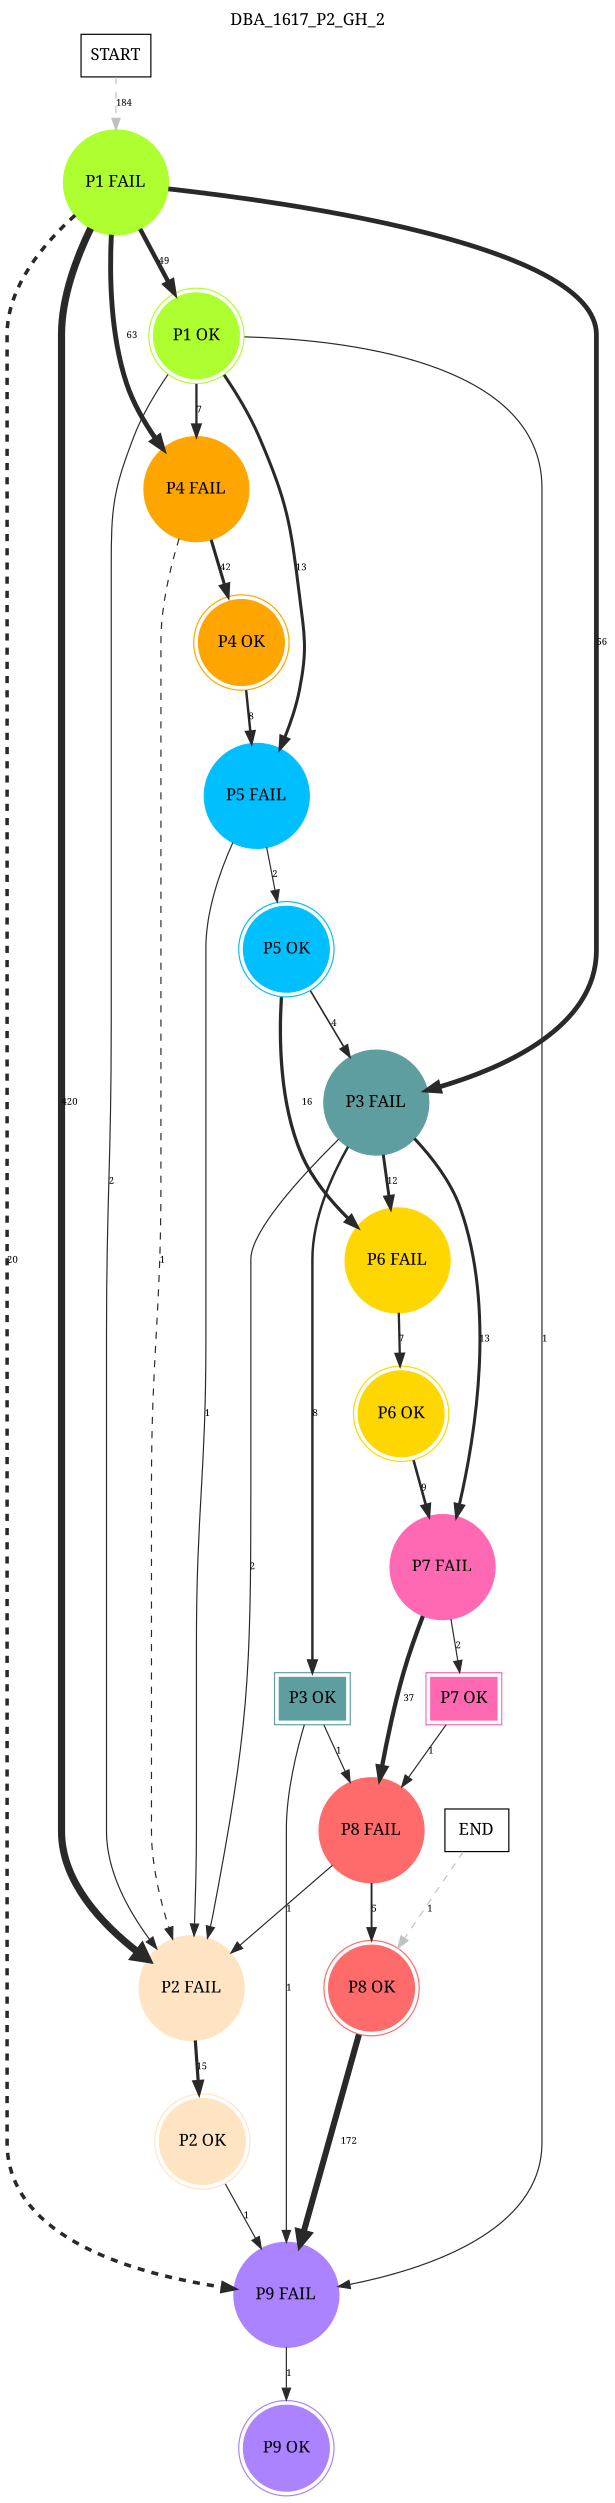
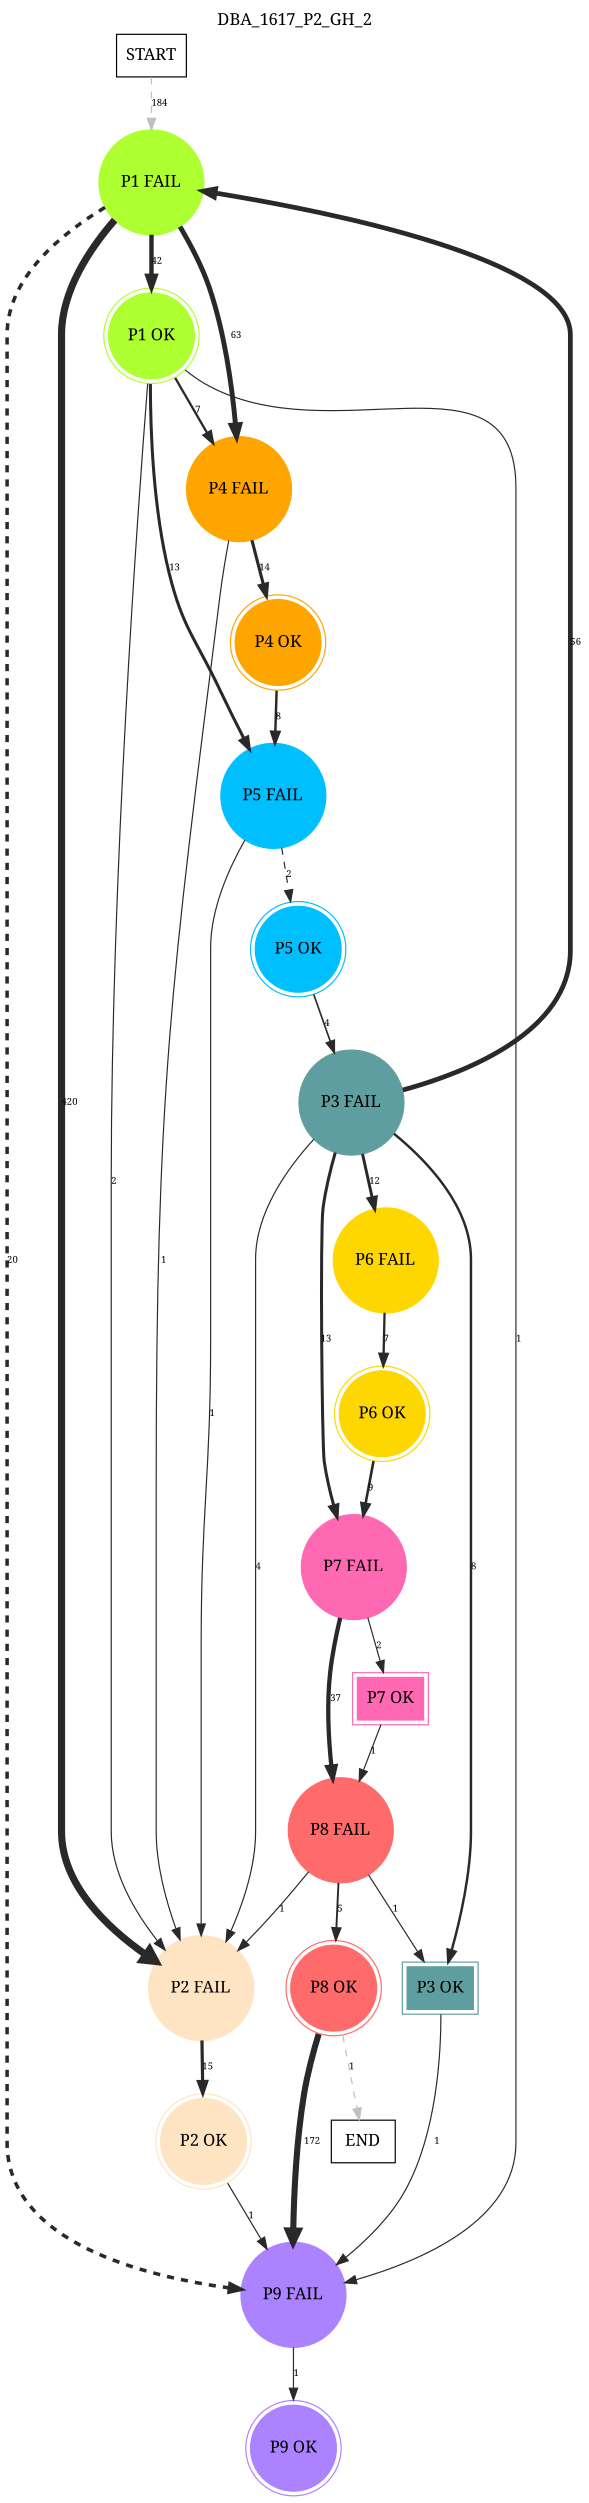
  digraph {
    fontname="Noto Serif"
    label=DBA_1617_P2_GH_2
    labelloc=t
    node [color=black fontname="Noto Serif" shape=circle style=filled]
    edge [color=grey16 fontname="Noto Serif" fontsize=8 labelfloat=false penwidth=1]
    START [fillcolor=white shape=box]
    "P1 FAIL" [color=greenyellow]
    "P2 FAIL" [color=bisque]
    "P1 OK" [color=greenyellow peripheries=2]
    "P4 FAIL" [color=orange]
    "P3 FAIL" [color=cadetblue]
    "P9 FAIL" [color=mediumpurple1]
    "P2 OK" [color=bisque peripheries=2]
    "P5 FAIL" [color=deepskyblue]
    "P4 OK" [color=orange peripheries=2]
    "P6 FAIL" [color=gold]
    "P7 FAIL" [color=hotpink]
    "P3 OK" [color=cadetblue peripheries=2 shape=box]
    "P9 OK" [color=mediumpurple1 peripheries=2]
    "P5 OK" [color=deepskyblue peripheries=2]
    "P6 OK" [color=gold peripheries=2]
    "P8 FAIL" [color=indianred1]
    "P7 OK" [color=hotpink peripheries=2 shape=box]
    "P8 OK" [color=indianred1 peripheries=2]
    END [fillcolor=white shape=box]
    START -> "P1 FAIL" [color=grey label=184 style=dashed penwidth=""]
    "P1 FAIL" -> "P2 FAIL" [label=420 penwidth=6.04973345523196]
-   "P1 FAIL" -> "P1 OK" [label=49 penwidth=3.73766961828337]
+   "P1 FAIL" -> "P1 OK" [label=42 penwidth=3.73766961828337]
    "P1 FAIL" -> "P4 FAIL" [label=63 penwidth=4.14313472639153]
-   "P1 FAIL" -> "P3 FAIL" [label=56 penwidth=4.02535169073515]
+   "P3 FAIL" -> "P1 FAIL" [label=56 penwidth=4.02535169073515]
    "P1 FAIL" -> "P9 FAIL" [label=20 penwidth=2.99573227355399 style=dashed]
    "P2 FAIL" -> "P2 OK" [label=15 penwidth=2.70805020110221]
    "P1 OK" -> "P2 FAIL" [label=2]
    "P1 OK" -> "P4 FAIL" [label=7 penwidth=1.94591014905531]
    "P1 OK" -> "P9 FAIL" [label=1]
    "P1 OK" -> "P5 FAIL" [label=13 penwidth=2.56494935746154]
-   "P4 FAIL" -> "P2 FAIL" [label=1 style=dashed]
-   "P4 FAIL" -> "P4 OK" [label=42 penwidth=2.63905732961526]
-   "P3 FAIL" -> "P2 FAIL" [label=2]
+   "P4 FAIL" -> "P2 FAIL" [label=1]
+   "P4 FAIL" -> "P4 OK" [label=14 penwidth=2.63905732961526]
+   "P3 FAIL" -> "P2 FAIL" [label=4]
    "P3 FAIL" -> "P6 FAIL" [label=12 penwidth=2.484906649788]
    "P3 FAIL" -> "P7 FAIL" [label=13 penwidth=2.56494935746154]
    "P3 FAIL" -> "P3 OK" [label=8 penwidth=2.07944154167984]
    "P9 FAIL" -> "P9 OK" [label=1]
    "P2 OK" -> "P9 FAIL" [label=1]
    "P5 FAIL" -> "P2 FAIL" [label=1]
-   "P5 FAIL" -> "P5 OK" [label=2]
+   "P5 FAIL" -> "P5 OK" [label=2 style=dashed]
    "P4 OK" -> "P5 FAIL" [label=8 penwidth=2.07944154167984]
    "P6 FAIL" -> "P6 OK" [label=7 penwidth=1.94591014905531]
    "P7 FAIL" -> "P8 FAIL" [label=37 penwidth=3.61091791264422]
    "P7 FAIL" -> "P7 OK" [label=2]
    "P3 OK" -> "P9 FAIL" [label=1]
-   "P3 OK" -> "P8 FAIL" [label=1]
+   "P8 FAIL" -> "P3 OK" [label=1]
    "P5 OK" -> "P3 FAIL" [label=4 penwidth=1.38629436111989]
-   "P5 OK" -> "P6 FAIL" [label=16 penwidth=2.77258872223978]
    "P6 OK" -> "P7 FAIL" [label=9 penwidth=2.19722457733622]
    "P8 FAIL" -> "P2 FAIL" [label=1]
    "P8 FAIL" -> "P8 OK" [label=5 penwidth=1.6094379124341]
    "P7 OK" -> "P8 FAIL" [label=1]
    "P8 OK" -> "P9 FAIL" [label=172 penwidth=5.14749447681345]
-   END -> "P8 OK" [color=grey label=1 style=dashed penwidth=""]
+   "P8 OK" -> END [color=grey label=1 style=dashed penwidth=""]
  }
